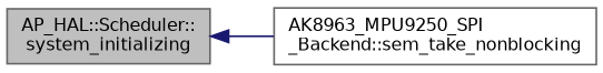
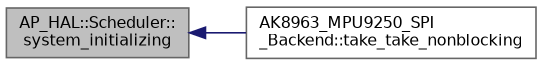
  digraph {
    rankdir=LR
    node [color=gray40 fontname=Helvetica fontsize=10 shape=record style=filled]
    n1 [fillcolor=grey75 fontcolor=black height=0.2 label="AP_HAL::Scheduler::\lsystem_initializing" width=0.4]
-   n2 [fillcolor=white height=0.2 label="AK8963_MPU9250_SPI\l_Backend::sem_take_nonblocking" width=0.4]
+   n2 [fillcolor=white height=0.2 label="AK8963_MPU9250_SPI\l_Backend::take_take_nonblocking" width=0.4]
    n1 -> n2 [color=midnightblue dir=back fontname=Helvetica fontsize=10 labelfontname=Helvetica labelfontsize=10 style=solid]
  }
